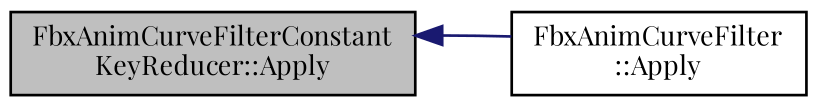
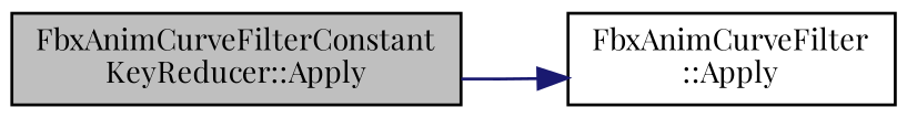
  digraph {
    rankdir=LR
    fontname="Playfair Display"
    node [color=black fontname="Playfair Display" fontsize=10 shape=record style=filled]
    n1 [fillcolor=grey75 fontcolor=black height=0.2 label="FbxAnimCurveFilterConstant\lKeyReducer::Apply" width=0.4]
    n2 [fillcolor=white height=0.2 label="FbxAnimCurveFilter\l::Apply" width=0.4]
-   n2 -> n1 [color=midnightblue fontname="Playfair Display" fontsize=10 labelfontname=Helvetica labelfontsize=10 style=solid]
+   n1 -> n2 [color=midnightblue fontname="Playfair Display" fontsize=10 labelfontname=Helvetica labelfontsize=10 style=solid]
  }
